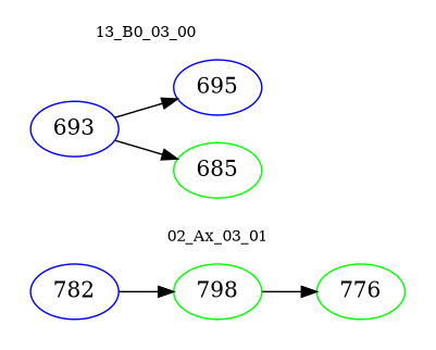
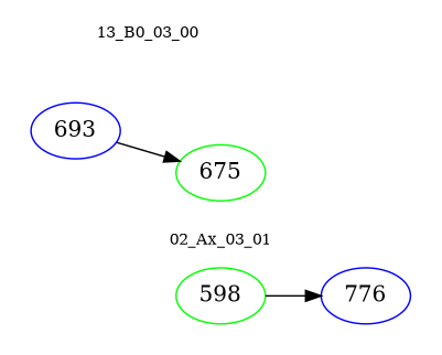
  digraph {
    rankdir=LR
    node [color=blue]
    edge [color=black]
-   n1 [label=782]
-   n2 [color=green label=776]
-   n3 [color=green label=798]
+   n2 [label=776]
+   n3 [color=green label=598]
    n4 [label=693]
-   n5 [color=green label=685]
-   n6 [label=695]
+   n5 [color=green label=675]
    subgraph cluster_1 {
      color=white
      fontsize=10
      label="02_Ax_03_01"
-     n1
      n2
      n3
    }
    subgraph cluster_2 {
      color=white
      fontsize=10
      label="13_B0_03_00"
      n4
      n5
-     n6
    }
-   n1 -> n3
    n3 -> n2
    n4 -> n5
-   n4 -> n6
  }
